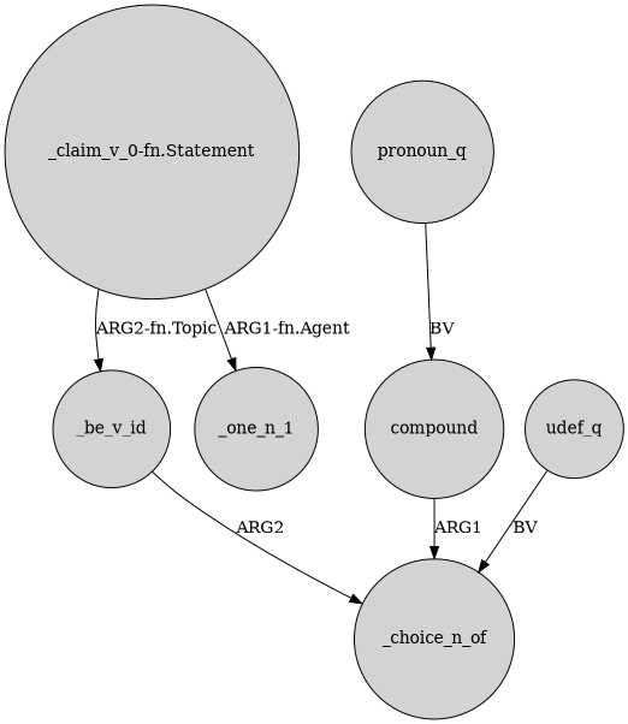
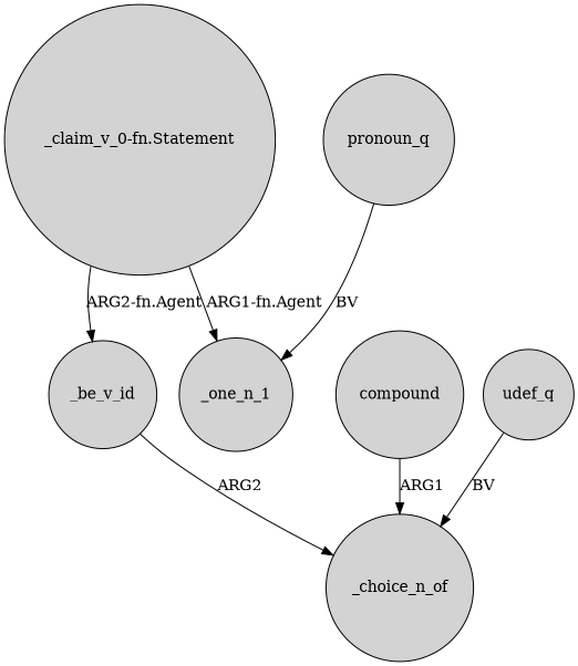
  digraph {
    node [shape=circle style=filled]
    n1 [label="_claim_v_0-fn.Statement"]
    _one_n_1
    _be_v_id
    _choice_n_of
    compound
    udef_q
    pronoun_q
    n1 -> _one_n_1 [label="ARG1-fn.Agent"]
-   n1 -> _be_v_id [label="ARG2-fn.Topic"]
+   n1 -> _be_v_id [label="ARG2-fn.Agent"]
    _be_v_id -> _choice_n_of [label=ARG2]
    compound -> _choice_n_of [label=ARG1]
    udef_q -> _choice_n_of [label=BV]
-   pronoun_q -> compound [label=BV]
+   pronoun_q -> _one_n_1 [label=BV]
  }
